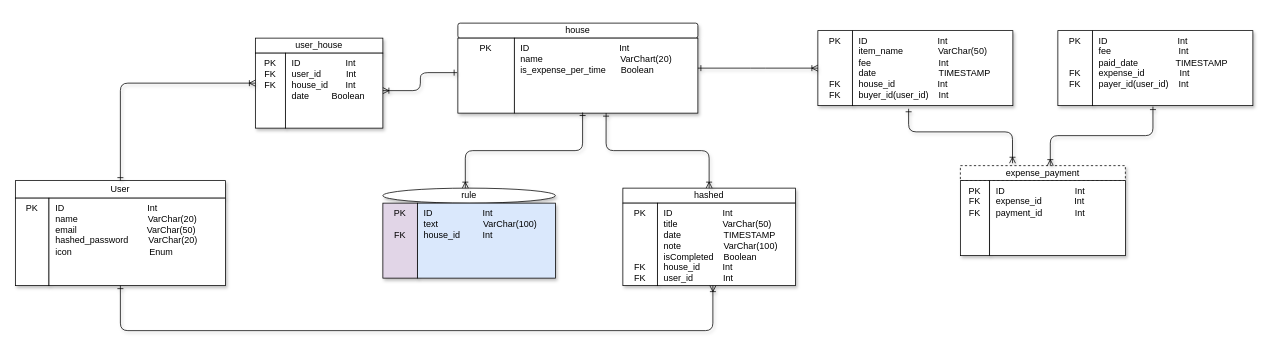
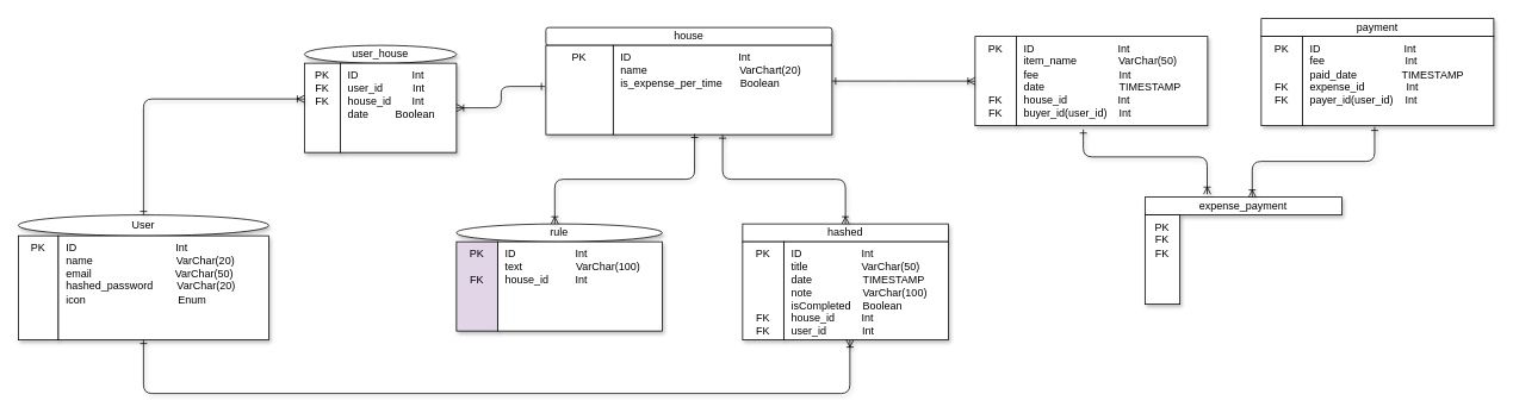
  <mxCell id="0" />
  <mxCell id="1" parent="0" />
  <mxCell id="2" value="" style="group" parent="1" vertex="1" connectable="0"><mxGeometry x="20" y="240" width="280" height="140" as="geometry" /></mxCell>
- <mxCell id="3" value="User" style="whiteSpace=wrap;html=1;shadow=1;fontSize=12;" parent="2" vertex="1"><mxGeometry width="280" height="23.333" as="geometry" /></mxCell>
+ <mxCell id="3" value="User" style="ellipse;whiteSpace=wrap;html=1;shadow=1;fontSize=12;" parent="2" vertex="1"><mxGeometry width="280" height="23.333" as="geometry" /></mxCell>
  <mxCell id="4" value="PK" style="whiteSpace=wrap;html=1;shadow=1;fontSize=12;align=center;verticalAlign=top;" parent="2" vertex="1"><mxGeometry y="23.333" width="44.8" height="116.667" as="geometry" /></mxCell>
  <mxCell id="5" value="&amp;nbsp; ID　　　　　　　&amp;nbsp; &amp;nbsp; &amp;nbsp; &amp;nbsp; Int&lt;br&gt;&amp;nbsp; name&amp;nbsp; &amp;nbsp; &amp;nbsp; &amp;nbsp; &amp;nbsp; &amp;nbsp; &amp;nbsp; &amp;nbsp; &amp;nbsp; &amp;nbsp; &amp;nbsp; &amp;nbsp; &amp;nbsp; &amp;nbsp; VarChar(20)&lt;br&gt;&amp;nbsp; email&amp;nbsp; &amp;nbsp; &amp;nbsp; &amp;nbsp; &amp;nbsp; &amp;nbsp; &amp;nbsp; &amp;nbsp; &amp;nbsp; &amp;nbsp; &amp;nbsp; &amp;nbsp; &amp;nbsp; &amp;nbsp; VarChar(50)&lt;br&gt;&amp;nbsp; hashed_password&amp;nbsp; &amp;nbsp; &amp;nbsp; &amp;nbsp; VarChar(20)&lt;br&gt;&amp;nbsp; icon&amp;nbsp; &amp;nbsp; &amp;nbsp; &amp;nbsp; &amp;nbsp; &amp;nbsp; &amp;nbsp; &amp;nbsp; &amp;nbsp; &amp;nbsp; &amp;nbsp; &amp;nbsp; &amp;nbsp; &amp;nbsp; &amp;nbsp; &amp;nbsp;Enum&lt;br&gt;&amp;nbsp;&amp;nbsp;" style="whiteSpace=wrap;html=1;shadow=1;fontSize=12;verticalAlign=top;align=left;labelBorderColor=none;strokeColor=default;" parent="2" vertex="1"><mxGeometry x="44.8" y="23.333" width="235.2" height="116.667" as="geometry" /></mxCell>
  <mxCell id="6" value="" style="group" parent="1" vertex="1" connectable="0"><mxGeometry x="610" y="30" width="320" height="120" as="geometry" /></mxCell>
  <mxCell id="7" value="house" style="whiteSpace=wrap;html=1;shadow=1;fontSize=12;rounded=1;" parent="6" vertex="1"><mxGeometry width="320.0" height="20" as="geometry" /></mxCell>
  <mxCell id="8" value="PK" style="whiteSpace=wrap;html=1;shadow=1;fontSize=12;align=center;verticalAlign=top;" parent="6" vertex="1"><mxGeometry y="20" width="75.294" height="100" as="geometry" /></mxCell>
  <mxCell id="9" value="&amp;nbsp; ID&amp;nbsp; &amp;nbsp; &amp;nbsp; &amp;nbsp; &amp;nbsp; &amp;nbsp; &amp;nbsp; &amp;nbsp; &amp;nbsp; &amp;nbsp; &amp;nbsp; &amp;nbsp; &amp;nbsp; &amp;nbsp; &amp;nbsp; &amp;nbsp; &amp;nbsp; &amp;nbsp; Int&lt;br&gt;&amp;nbsp; name&amp;nbsp; &amp;nbsp; &amp;nbsp; &amp;nbsp; &amp;nbsp; &amp;nbsp; &amp;nbsp; &amp;nbsp; &amp;nbsp; &amp;nbsp; &amp;nbsp; &amp;nbsp; &amp;nbsp; &amp;nbsp; &amp;nbsp; &amp;nbsp;VarChart(20)&amp;nbsp;&lt;br&gt;&amp;nbsp; is_expense_per_time&amp;nbsp; &amp;nbsp; &amp;nbsp; Boolean&lt;br&gt;&amp;nbsp;&amp;nbsp;" style="whiteSpace=wrap;html=1;shadow=1;fontSize=12;verticalAlign=top;align=left;labelBorderColor=none;strokeColor=default;" parent="6" vertex="1"><mxGeometry x="75.294" y="20" width="244.706" height="100" as="geometry" /></mxCell>
  <mxCell id="10" value="" style="group" parent="1" vertex="1" connectable="0"><mxGeometry x="510" y="250" width="230" height="120" as="geometry" /></mxCell>
  <mxCell id="11" value="rule" style="ellipse;whiteSpace=wrap;html=1;shadow=1;fontSize=12;" parent="10" vertex="1"><mxGeometry width="230" height="20" as="geometry" /></mxCell>
  <mxCell id="12" value="PK&lt;br&gt;&lt;br&gt;FK" style="whiteSpace=wrap;html=1;shadow=1;fontSize=12;align=center;verticalAlign=top;fillColor=#e1d5e7;" parent="10" vertex="1"><mxGeometry y="20" width="46.118" height="100" as="geometry" /></mxCell>
- <mxCell id="13" value="&amp;nbsp; ID&amp;nbsp; &amp;nbsp; &amp;nbsp; &amp;nbsp; &amp;nbsp; &amp;nbsp; &amp;nbsp; &amp;nbsp; &amp;nbsp; &amp;nbsp; Int&lt;br&gt;&amp;nbsp; text&amp;nbsp; &amp;nbsp; &amp;nbsp; &amp;nbsp; &amp;nbsp; &amp;nbsp; &amp;nbsp; &amp;nbsp; &amp;nbsp; VarChar(100)&lt;br&gt;&amp;nbsp; house_id&amp;nbsp; &amp;nbsp; &amp;nbsp; &amp;nbsp; &amp;nbsp;Int" style="whiteSpace=wrap;html=1;shadow=1;fontSize=12;verticalAlign=top;align=left;labelBorderColor=none;strokeColor=default;fillColor=#dae8fc;" parent="10" vertex="1"><mxGeometry x="46.12" y="20" width="183.88" height="100" as="geometry" /></mxCell>
+ <mxCell id="13" value="&amp;nbsp; ID&amp;nbsp; &amp;nbsp; &amp;nbsp; &amp;nbsp; &amp;nbsp; &amp;nbsp; &amp;nbsp; &amp;nbsp; &amp;nbsp; &amp;nbsp; Int&lt;br&gt;&amp;nbsp; text&amp;nbsp; &amp;nbsp; &amp;nbsp; &amp;nbsp; &amp;nbsp; &amp;nbsp; &amp;nbsp; &amp;nbsp; &amp;nbsp; VarChar(100)&lt;br&gt;&amp;nbsp; house_id&amp;nbsp; &amp;nbsp; &amp;nbsp; &amp;nbsp; &amp;nbsp;Int" style="whiteSpace=wrap;html=1;shadow=1;fontSize=12;verticalAlign=top;align=left;labelBorderColor=none;strokeColor=default;" parent="10" vertex="1"><mxGeometry x="46.12" y="20" width="183.88" height="100" as="geometry" /></mxCell>
  <mxCell id="14" value="" style="group" parent="1" vertex="1" connectable="0"><mxGeometry x="340" y="50" width="170" height="120" as="geometry" /></mxCell>
- <mxCell id="15" value="user_house" style="whiteSpace=wrap;html=1;shadow=1;fontSize=12;" parent="14" vertex="1"><mxGeometry width="170" height="20" as="geometry" /></mxCell>
+ <mxCell id="15" value="user_house" style="ellipse;whiteSpace=wrap;html=1;shadow=1;fontSize=12;" parent="14" vertex="1"><mxGeometry width="170" height="20" as="geometry" /></mxCell>
  <mxCell id="16" value="PK&lt;br&gt;FK&lt;br&gt;FK" style="whiteSpace=wrap;html=1;shadow=1;fontSize=12;align=center;verticalAlign=top;" parent="14" vertex="1"><mxGeometry y="20" width="40" height="100" as="geometry" /></mxCell>
  <mxCell id="17" value="&amp;nbsp; ID&amp;nbsp; &amp;nbsp; &amp;nbsp; &amp;nbsp; &amp;nbsp; &amp;nbsp; &amp;nbsp; &amp;nbsp; &amp;nbsp; Int&lt;br&gt;&amp;nbsp; user_id&amp;nbsp; &amp;nbsp; &amp;nbsp; &amp;nbsp; &amp;nbsp; Int&lt;br&gt;&amp;nbsp; house_id&amp;nbsp; &amp;nbsp; &amp;nbsp; &amp;nbsp;Int&lt;br&gt;&amp;nbsp; date&amp;nbsp; &amp;nbsp; &amp;nbsp; &amp;nbsp; &amp;nbsp;Boolean&amp;nbsp;&lt;br&gt;&amp;nbsp;&amp;nbsp;" style="whiteSpace=wrap;html=1;shadow=1;fontSize=12;verticalAlign=top;align=left;labelBorderColor=none;strokeColor=default;" parent="14" vertex="1"><mxGeometry x="40" y="20" width="130" height="100" as="geometry" /></mxCell>
  <mxCell id="18" value="" style="group" parent="1" vertex="1" connectable="0"><mxGeometry x="830" y="250" width="230" height="130" as="geometry" /></mxCell>
  <mxCell id="19" value="hashed" style="whiteSpace=wrap;html=1;shadow=1;fontSize=12;" parent="18" vertex="1"><mxGeometry width="230" height="20" as="geometry" /></mxCell>
  <mxCell id="20" value="PK&lt;br&gt;&lt;br&gt;&lt;br&gt;&lt;br&gt;&lt;br&gt;FK&lt;br&gt;FK" style="whiteSpace=wrap;html=1;shadow=1;fontSize=12;align=center;verticalAlign=top;" parent="18" vertex="1"><mxGeometry y="20" width="46.12" height="110" as="geometry" /></mxCell>
  <mxCell id="21" value="&amp;nbsp; ID&amp;nbsp; &amp;nbsp; &amp;nbsp; &amp;nbsp; &amp;nbsp; &amp;nbsp; &amp;nbsp; &amp;nbsp; &amp;nbsp; &amp;nbsp; Int&lt;br&gt;&amp;nbsp; title&amp;nbsp; &amp;nbsp; &amp;nbsp; &amp;nbsp; &amp;nbsp; &amp;nbsp; &amp;nbsp; &amp;nbsp; &amp;nbsp; VarChar(50)&lt;br&gt;&amp;nbsp; date&amp;nbsp; &amp;nbsp; &amp;nbsp; &amp;nbsp; &amp;nbsp; &amp;nbsp; &amp;nbsp; &amp;nbsp; &amp;nbsp;TIMESTAMP&lt;br&gt;&amp;nbsp; note&amp;nbsp; &amp;nbsp; &amp;nbsp; &amp;nbsp; &amp;nbsp; &amp;nbsp; &amp;nbsp; &amp;nbsp; &amp;nbsp;VarChar(100)&lt;br&gt;&amp;nbsp; isCompleted&amp;nbsp; &amp;nbsp; Boolean&lt;br&gt;&amp;nbsp; house_id&amp;nbsp; &amp;nbsp; &amp;nbsp; &amp;nbsp; &amp;nbsp;Int&lt;br&gt;&amp;nbsp; user_id&amp;nbsp; &amp;nbsp; &amp;nbsp; &amp;nbsp; &amp;nbsp; &amp;nbsp; Int" style="whiteSpace=wrap;html=1;shadow=1;fontSize=12;verticalAlign=top;align=left;labelBorderColor=none;strokeColor=default;" parent="18" vertex="1"><mxGeometry x="46.12" y="20" width="183.88" height="110" as="geometry" /></mxCell>
  <mxCell id="22" value="" style="group" parent="1" vertex="1" connectable="0"><mxGeometry x="1090" y="20" width="260" height="120" as="geometry" /></mxCell>
  <mxCell id="23" value="PK&lt;br&gt;&lt;br&gt;&lt;br&gt;&lt;br&gt;FK&lt;br&gt;FK" style="whiteSpace=wrap;html=1;shadow=1;fontSize=12;align=center;verticalAlign=top;" parent="22" vertex="1"><mxGeometry y="20" width="46.118" height="100" as="geometry" /></mxCell>
  <mxCell id="24" value="&amp;nbsp; ID&amp;nbsp; &amp;nbsp; &amp;nbsp; &amp;nbsp; &amp;nbsp; &amp;nbsp; &amp;nbsp; &amp;nbsp; &amp;nbsp; &amp;nbsp; &amp;nbsp; &amp;nbsp; &amp;nbsp; &amp;nbsp; Int&lt;br&gt;&amp;nbsp; item_name&amp;nbsp; &amp;nbsp; &amp;nbsp; &amp;nbsp; &amp;nbsp; &amp;nbsp; &amp;nbsp; VarChar(50)&lt;br&gt;&amp;nbsp; fee&amp;nbsp; &amp;nbsp; &amp;nbsp; &amp;nbsp; &amp;nbsp; &amp;nbsp; &amp;nbsp; &amp;nbsp; &amp;nbsp; &amp;nbsp; &amp;nbsp; &amp;nbsp; &amp;nbsp; &amp;nbsp;Int&lt;br&gt;&amp;nbsp; date&amp;nbsp; &amp;nbsp; &amp;nbsp; &amp;nbsp; &amp;nbsp; &amp;nbsp; &amp;nbsp; &amp;nbsp; &amp;nbsp; &amp;nbsp; &amp;nbsp; &amp;nbsp; &amp;nbsp;TIMESTAMP&lt;br&gt;&amp;nbsp; house_id&amp;nbsp; &amp;nbsp; &amp;nbsp; &amp;nbsp; &amp;nbsp; &amp;nbsp; &amp;nbsp; &amp;nbsp; &amp;nbsp;Int&lt;br&gt;&amp;nbsp; buyer_id(user_id)&amp;nbsp; &amp;nbsp; Int" style="whiteSpace=wrap;html=1;shadow=1;fontSize=12;verticalAlign=top;align=left;labelBorderColor=none;strokeColor=default;" parent="22" vertex="1"><mxGeometry x="46.12" y="20" width="213.88" height="100" as="geometry" /></mxCell>
  <mxCell id="25" value="" style="group" parent="1" vertex="1" connectable="0"><mxGeometry x="1410" y="20" width="260" height="120" as="geometry" /></mxCell>
+ <mxCell id="26" value="payment" style="whiteSpace=wrap;html=1;shadow=1;fontSize=12;" parent="25" vertex="1"><mxGeometry width="260" height="20" as="geometry" /></mxCell>
  <mxCell id="27" value="PK&lt;br&gt;&lt;br&gt;&lt;br&gt;FK&lt;br&gt;FK" style="whiteSpace=wrap;html=1;shadow=1;fontSize=12;align=center;verticalAlign=top;" parent="25" vertex="1"><mxGeometry y="20" width="46.118" height="100" as="geometry" /></mxCell>
  <mxCell id="28" value="&amp;nbsp; ID&amp;nbsp; &amp;nbsp; &amp;nbsp; &amp;nbsp; &amp;nbsp; &amp;nbsp; &amp;nbsp; &amp;nbsp; &amp;nbsp; &amp;nbsp; &amp;nbsp; &amp;nbsp; &amp;nbsp; &amp;nbsp; Int&lt;br&gt;&amp;nbsp; fee&amp;nbsp; &amp;nbsp; &amp;nbsp; &amp;nbsp; &amp;nbsp; &amp;nbsp; &amp;nbsp; &amp;nbsp; &amp;nbsp; &amp;nbsp; &amp;nbsp; &amp;nbsp; &amp;nbsp; &amp;nbsp;Int&lt;br&gt;&amp;nbsp; paid_date&amp;nbsp; &amp;nbsp; &amp;nbsp; &amp;nbsp; &amp;nbsp; &amp;nbsp; &amp;nbsp; &amp;nbsp;TIMESTAMP&lt;br&gt;&amp;nbsp; expense_id&amp;nbsp; &amp;nbsp; &amp;nbsp; &amp;nbsp; &amp;nbsp; &amp;nbsp; &amp;nbsp; Int&lt;br&gt;&amp;nbsp; payer_id(user_id)&amp;nbsp; &amp;nbsp; Int" style="whiteSpace=wrap;html=1;shadow=1;fontSize=12;verticalAlign=top;align=left;labelBorderColor=none;strokeColor=default;" parent="25" vertex="1"><mxGeometry x="46.12" y="20" width="213.88" height="100" as="geometry" /></mxCell>
  <mxCell id="29" style="edgeStyle=orthogonalEdgeStyle;html=1;shadow=1;fontSize=12;exitX=0.5;exitY=0;exitDx=0;exitDy=0;endArrow=ERoneToMany;endFill=0;startArrow=ERone;startFill=0;" parent="1" source="3" edge="1"><mxGeometry relative="1" as="geometry"><Array as="points"><mxPoint x="160" y="110" /></Array><mxPoint x="340" y="110" as="targetPoint" /></mxGeometry></mxCell>
  <mxCell id="30" style="edgeStyle=orthogonalEdgeStyle;html=1;shadow=1;fontSize=12;startArrow=ERoneToMany;startFill=0;endArrow=ERone;endFill=0;" parent="1" source="17" edge="1"><mxGeometry relative="1" as="geometry"><mxPoint x="609" y="96" as="targetPoint" /><Array as="points"><mxPoint x="560" y="120" /><mxPoint x="560" y="96" /></Array></mxGeometry></mxCell>
  <mxCell id="31" style="edgeStyle=orthogonalEdgeStyle;html=1;exitX=0.372;exitY=0.992;exitDx=0;exitDy=0;shadow=1;fontSize=12;startArrow=ERone;startFill=0;endArrow=ERoneToMany;endFill=0;entryX=0.478;entryY=0;entryDx=0;entryDy=0;entryPerimeter=0;exitPerimeter=0;" parent="1" source="9" target="11" edge="1"><mxGeometry relative="1" as="geometry"><mxPoint x="720" y="240" as="targetPoint" /></mxGeometry></mxCell>
  <mxCell id="32" style="edgeStyle=orthogonalEdgeStyle;html=1;exitX=0.5;exitY=1;exitDx=0;exitDy=0;entryX=0.5;entryY=0;entryDx=0;entryDy=0;shadow=1;fontSize=12;startArrow=ERone;startFill=0;endArrow=ERoneToMany;endFill=0;" parent="1" source="9" target="19" edge="1"><mxGeometry relative="1" as="geometry" /></mxCell>
  <mxCell id="33" style="edgeStyle=orthogonalEdgeStyle;html=1;shadow=1;fontSize=12;startArrow=ERone;startFill=0;endArrow=ERoneToMany;endFill=0;" parent="1" source="5" target="21" edge="1"><mxGeometry relative="1" as="geometry"><Array as="points"><mxPoint x="160" y="440" /><mxPoint x="950" y="440" /></Array></mxGeometry></mxCell>
  <mxCell id="34" style="edgeStyle=orthogonalEdgeStyle;html=1;shadow=1;fontSize=12;startArrow=ERoneToMany;startFill=0;endArrow=ERone;endFill=0;" parent="1" source="23" edge="1"><mxGeometry relative="1" as="geometry"><mxPoint x="930" y="90" as="targetPoint" /></mxGeometry></mxCell>
  <mxCell id="35" style="edgeStyle=orthogonalEdgeStyle;html=1;shadow=1;fontSize=12;startArrow=ERone;startFill=0;endArrow=ERoneToMany;endFill=0;exitX=0.35;exitY=1.042;exitDx=0;exitDy=0;exitPerimeter=0;entryX=0.316;entryY=-0.159;entryDx=0;entryDy=0;entryPerimeter=0;" parent="1" source="24" target="37" edge="1"><mxGeometry relative="1" as="geometry"><mxPoint x="1350" y="90" as="sourcePoint" /><mxPoint x="1210" y="190" as="targetPoint" /><Array as="points"><mxPoint x="1211" y="175" /><mxPoint x="1350" y="175" /></Array></mxGeometry></mxCell>
  <mxCell id="36" value="" style="group" parent="1" vertex="1" connectable="0"><mxGeometry x="1280" y="220" width="220" height="120" as="geometry" /></mxCell>
- <mxCell id="37" value="expense_payment" style="whiteSpace=wrap;html=1;shadow=1;fontSize=12;dashed=1;" parent="36" vertex="1"><mxGeometry width="220" height="20" as="geometry" /></mxCell>
+ <mxCell id="37" value="expense_payment" style="whiteSpace=wrap;html=1;shadow=1;fontSize=12;" parent="36" vertex="1"><mxGeometry width="220" height="20" as="geometry" /></mxCell>
  <mxCell id="38" value="PK&lt;br&gt;FK&lt;br&gt;FK" style="whiteSpace=wrap;html=1;shadow=1;fontSize=12;align=center;verticalAlign=top;" parent="36" vertex="1"><mxGeometry y="20" width="39.023" height="100" as="geometry" /></mxCell>
- <mxCell id="39" value="&amp;nbsp; ID&amp;nbsp; &amp;nbsp; &amp;nbsp; &amp;nbsp; &amp;nbsp; &amp;nbsp; &amp;nbsp; &amp;nbsp; &amp;nbsp; &amp;nbsp; &amp;nbsp; &amp;nbsp; &amp;nbsp; &amp;nbsp; Int&lt;br&gt;&amp;nbsp; expense_id&amp;nbsp; &amp;nbsp; &amp;nbsp; &amp;nbsp; &amp;nbsp; &amp;nbsp; &amp;nbsp;Int&lt;br&gt;&amp;nbsp; payment_id&amp;nbsp; &amp;nbsp; &amp;nbsp; &amp;nbsp; &amp;nbsp; &amp;nbsp; &amp;nbsp;Int" style="whiteSpace=wrap;html=1;shadow=1;fontSize=12;verticalAlign=top;align=left;labelBorderColor=none;strokeColor=default;" parent="36" vertex="1"><mxGeometry x="39.025" y="20" width="180.975" height="100" as="geometry" /></mxCell>
  <mxCell id="40" style="edgeStyle=orthogonalEdgeStyle;html=1;entryX=0.545;entryY=0;entryDx=0;entryDy=0;entryPerimeter=0;shadow=1;fontSize=12;startArrow=ERone;startFill=0;endArrow=ERoneToMany;endFill=0;exitX=0.377;exitY=1.013;exitDx=0;exitDy=0;exitPerimeter=0;" parent="1" source="28" target="37" edge="1"><mxGeometry relative="1" as="geometry" /></mxCell>
